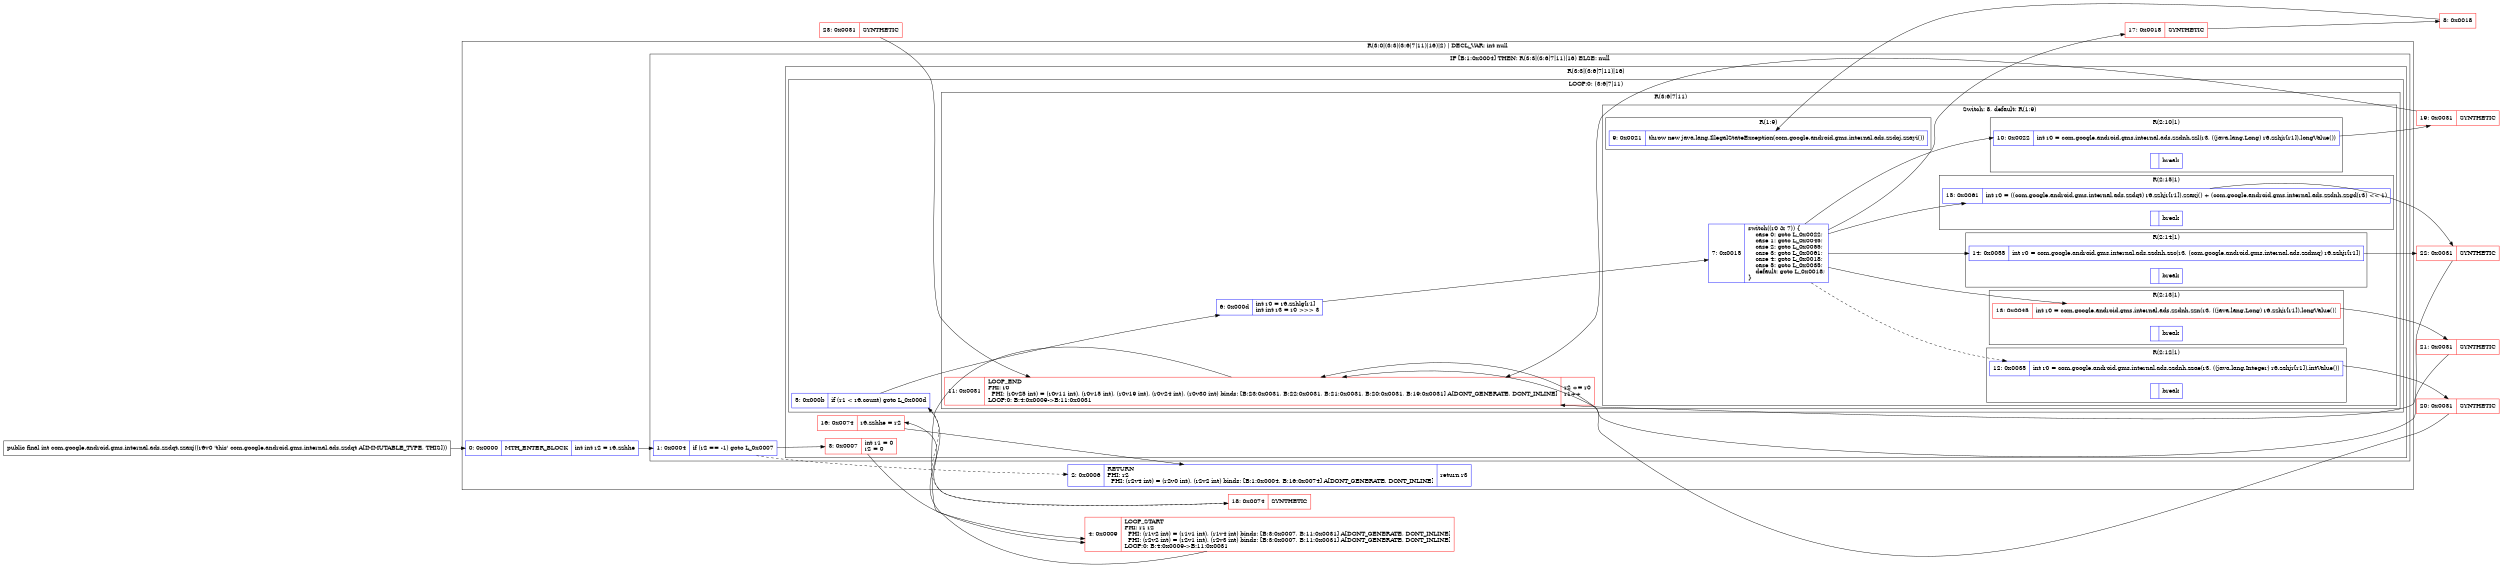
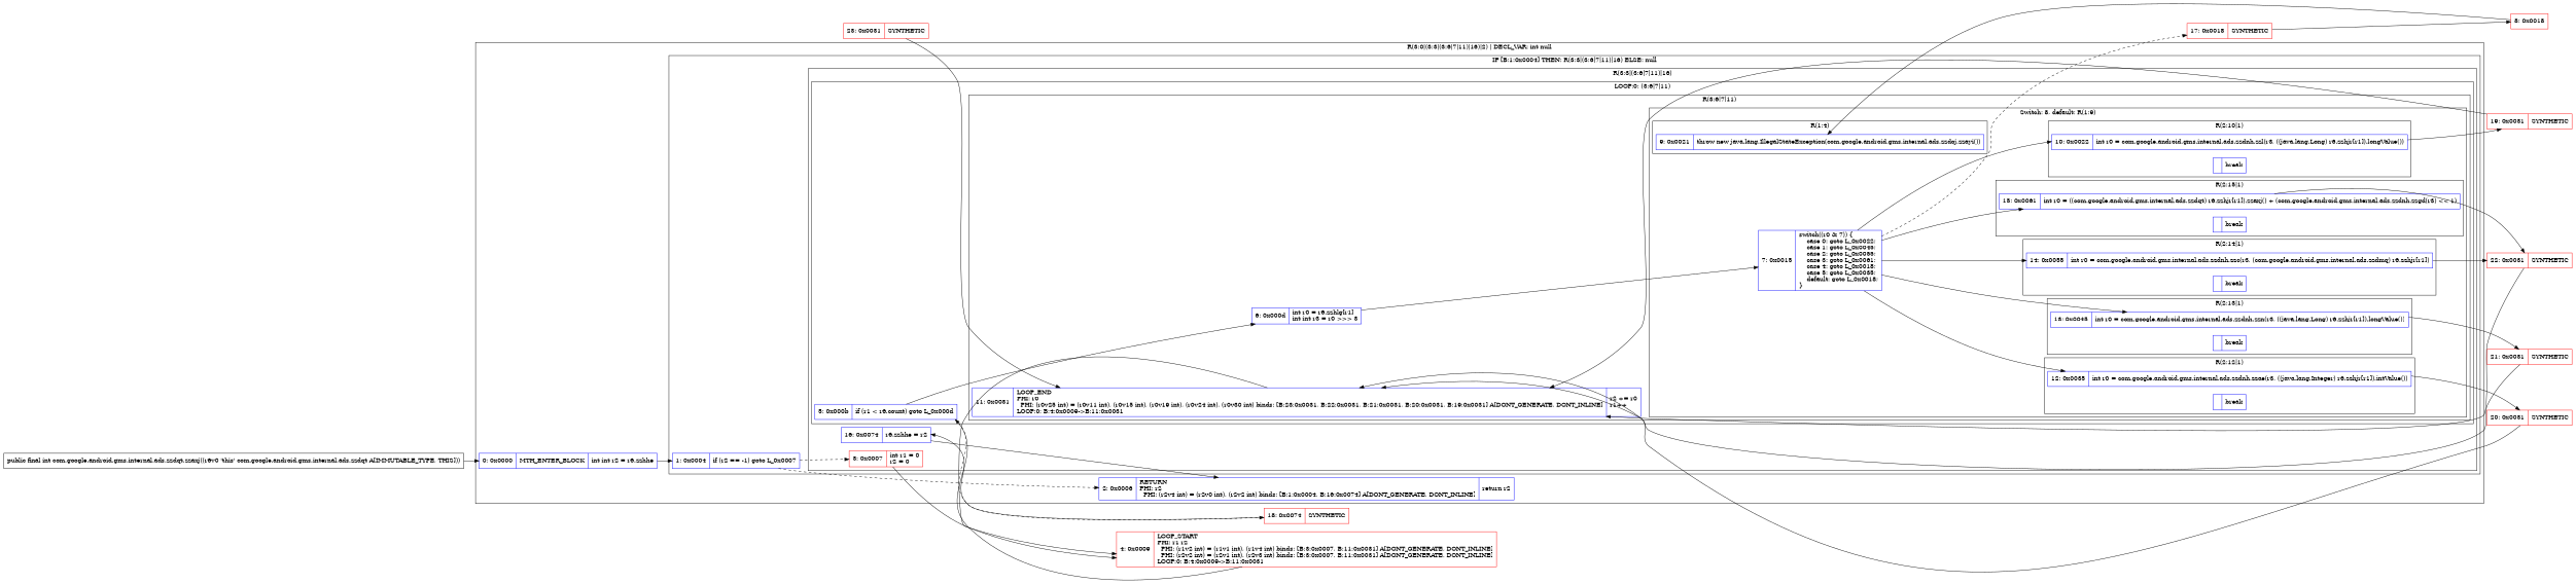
  digraph {
    rankdir=LR
    node [color=blue shape=record]
    n1 [label="{10\:\ 0x0022|int r0 = com.google.android.gms.internal.ads.zzdnh.zzl(r3, ((java.lang.Long) r6.zzhjr[r1]).longValue())\l}"]
    n2 [label="{|break\l}"]
-   n3 [color=red label="{13\:\ 0x0045|int r0 = com.google.android.gms.internal.ads.zzdnh.zzn(r3, ((java.lang.Long) r6.zzhjr[r1]).longValue())\l}"]
+   n3 [label="{13\:\ 0x0045|int r0 = com.google.android.gms.internal.ads.zzdnh.zzn(r3, ((java.lang.Long) r6.zzhjr[r1]).longValue())\l}"]
    n4 [label="{|break\l}"]
    n5 [label="{14\:\ 0x0055|int r0 = com.google.android.gms.internal.ads.zzdnh.zzc(r3, (com.google.android.gms.internal.ads.zzdmq) r6.zzhjr[r1])\l}"]
    n6 [label="{|break\l}"]
    n7 [label="{15\:\ 0x0061|int r0 = ((com.google.android.gms.internal.ads.zzdqt) r6.zzhjr[r1]).zzaxj() + (com.google.android.gms.internal.ads.zzdnh.zzgd(r3) \<\< 1)\l}"]
    n8 [label="{|break\l}"]
    n9 [label="{12\:\ 0x0035|int r0 = com.google.android.gms.internal.ads.zzdnh.zzae(r3, ((java.lang.Integer) r6.zzhjr[r1]).intValue())\l}"]
    n10 [label="{|break\l}"]
    n11 [label="{9\:\ 0x0021|throw new java.lang.IllegalStateException(com.google.android.gms.internal.ads.zzdoj.zzayi())\l}"]
    n12 [label="{7\:\ 0x0015|switch((r0 & 7)) \{\l    case 0: goto L_0x0022;\l    case 1: goto L_0x0045;\l    case 2: goto L_0x0055;\l    case 3: goto L_0x0061;\l    case 4: goto L_0x0018;\l    case 5: goto L_0x0035;\l    default: goto L_0x0018;\l\}\l}"]
    n13 [label="{6\:\ 0x000d|int r0 = r6.zzhlg[r1]\lint int r3 = r0 \>\>\> 3\l}"]
-   n14 [color=red label="{11\:\ 0x0031|LOOP_END\lPHI: r0 \l  PHI: (r0v25 int) = (r0v11 int), (r0v15 int), (r0v19 int), (r0v24 int), (r0v30 int) binds: [B:23:0x0031, B:22:0x0031, B:21:0x0031, B:20:0x0031, B:19:0x0031] A[DONT_GENERATE, DONT_INLINE]\lLOOP:0: B:4:0x0009\-\>B:11:0x0031\l|r2 += r0\lr1++\l}"]
+   n14 [label="{11\:\ 0x0031|LOOP_END\lPHI: r0 \l  PHI: (r0v25 int) = (r0v11 int), (r0v15 int), (r0v19 int), (r0v24 int), (r0v30 int) binds: [B:23:0x0031, B:22:0x0031, B:21:0x0031, B:20:0x0031, B:19:0x0031] A[DONT_GENERATE, DONT_INLINE]\lLOOP:0: B:4:0x0009\-\>B:11:0x0031\l|r2 += r0\lr1++\l}"]
    n15 [label="{5\:\ 0x000b|if (r1 \< r6.count) goto L_0x000d\l}"]
    n16 [color=red label="{3\:\ 0x0007|int r1 = 0\lr2 = 0\l}"]
-   n17 [color=red label="{16\:\ 0x0074|r6.zzhhe = r2\l}"]
+   n17 [label="{16\:\ 0x0074|r6.zzhhe = r2\l}"]
    n18 [label="{1\:\ 0x0004|if (r2 == \-1) goto L_0x0007\l}"]
    n19 [label="{0\:\ 0x0000|MTH_ENTER_BLOCK\l|int int r2 = r6.zzhhe\l}"]
-   n20 [label="{2\:\ 0x0006|RETURN\lPHI: r2 \l  PHI: (r2v4 int) = (r2v0 int), (r2v2 int) binds: [B:1:0x0004, B:16:0x0074] A[DONT_GENERATE, DONT_INLINE]\l|return r3\l}"]
+   n20 [label="{2\:\ 0x0006|RETURN\lPHI: r2 \l  PHI: (r2v4 int) = (r2v0 int), (r2v2 int) binds: [B:1:0x0004, B:16:0x0074] A[DONT_GENERATE, DONT_INLINE]\l|return r2\l}"]
    n21 [color=red label="{19\:\ 0x0031|SYNTHETIC\l}"]
    n22 [color=red label="{21\:\ 0x0031|SYNTHETIC\l}"]
    n23 [color=red label="{22\:\ 0x0031|SYNTHETIC\l}"]
    n24 [color=red label="{20\:\ 0x0031|SYNTHETIC\l}"]
    n25 [color=red label="{17\:\ 0x0018|SYNTHETIC\l}"]
    n26 [color=red label="{4\:\ 0x0009|LOOP_START\lPHI: r1 r2 \l  PHI: (r1v2 int) = (r1v1 int), (r1v4 int) binds: [B:3:0x0007, B:11:0x0031] A[DONT_GENERATE, DONT_INLINE]\l  PHI: (r2v2 int) = (r2v1 int), (r2v3 int) binds: [B:3:0x0007, B:11:0x0031] A[DONT_GENERATE, DONT_INLINE]\lLOOP:0: B:4:0x0009\-\>B:11:0x0031\l}"]
    n27 [color=red label="{18\:\ 0x0074|SYNTHETIC\l}"]
    n28 [color=red label="{8\:\ 0x0018}"]
    n29 [color=red label="{23\:\ 0x0031|SYNTHETIC\l}"]
    n30 [label="{public final int com.google.android.gms.internal.ads.zzdqt.zzaxj((r6v0 'this' com.google.android.gms.internal.ads.zzdqt A[IMMUTABLE_TYPE, THIS])) }" color=""]
    subgraph cluster_1 {
      label="R(3:0|(3:3|(3:6|7|11)|16)|2) | DECL_VAR: int null\l"
      n19
      n20
      subgraph cluster_2 {
        label="IF [B:1:0x0004] THEN: R(3:3|(3:6|7|11)|16) ELSE: null"
        n18
        subgraph cluster_3 {
          label="R(3:3|(3:6|7|11)|16)"
          n16
          n17
          subgraph cluster_4 {
            label="LOOP:0: (3:6|7|11)"
            n15
            subgraph cluster_5 {
              label="R(3:6|7|11)"
              n13
              n14
              subgraph cluster_6 {
                label="Switch: 8, default: R(1:9)"
                n12
                subgraph cluster_7 {
                  label="R(2:10|1)"
                  n1
                  n2
                }
                subgraph cluster_8 {
                  label="R(2:13|1)"
                  n3
                  n4
                }
                subgraph cluster_9 {
                  label="R(2:14|1)"
                  n5
                  n6
                }
                subgraph cluster_10 {
                  label="R(2:15|1)"
                  n7
                  n8
                }
                subgraph cluster_11 {
                  label="R(2:12|1)"
                  n9
                  n10
                }
                subgraph cluster_12 {
-                 label="R(1:9)"
+                 label="R(1:4)"
                  n11
                }
              }
            }
          }
        }
      }
    }
    n1 -> n21
    n3 -> n22
    n5 -> n23
    n7 -> n23
    n9 -> n24
    n12 -> n1
    n12 -> n3
    n12 -> n5
    n12 -> n7
-   n12 -> n9 [style=dashed]
-   n12 -> n25
+   n12 -> n9
+   n12 -> n25 [style=dashed]
    n13 -> n12
    n14 -> n26
    n15 -> n13
    n15 -> n27 [style=dashed]
    n16 -> n26
    n17 -> n20
-   n18 -> n16
+   n18 -> n16 [style=dashed]
    n18 -> n20 [style=dashed]
    n19 -> n18
    n21 -> n14
    n22 -> n14
    n23 -> n14
    n24 -> n14
    n25 -> n28
    n26 -> n15
    n27 -> n17
    n28 -> n11
    n29 -> n14
    n30 -> n19
  }
